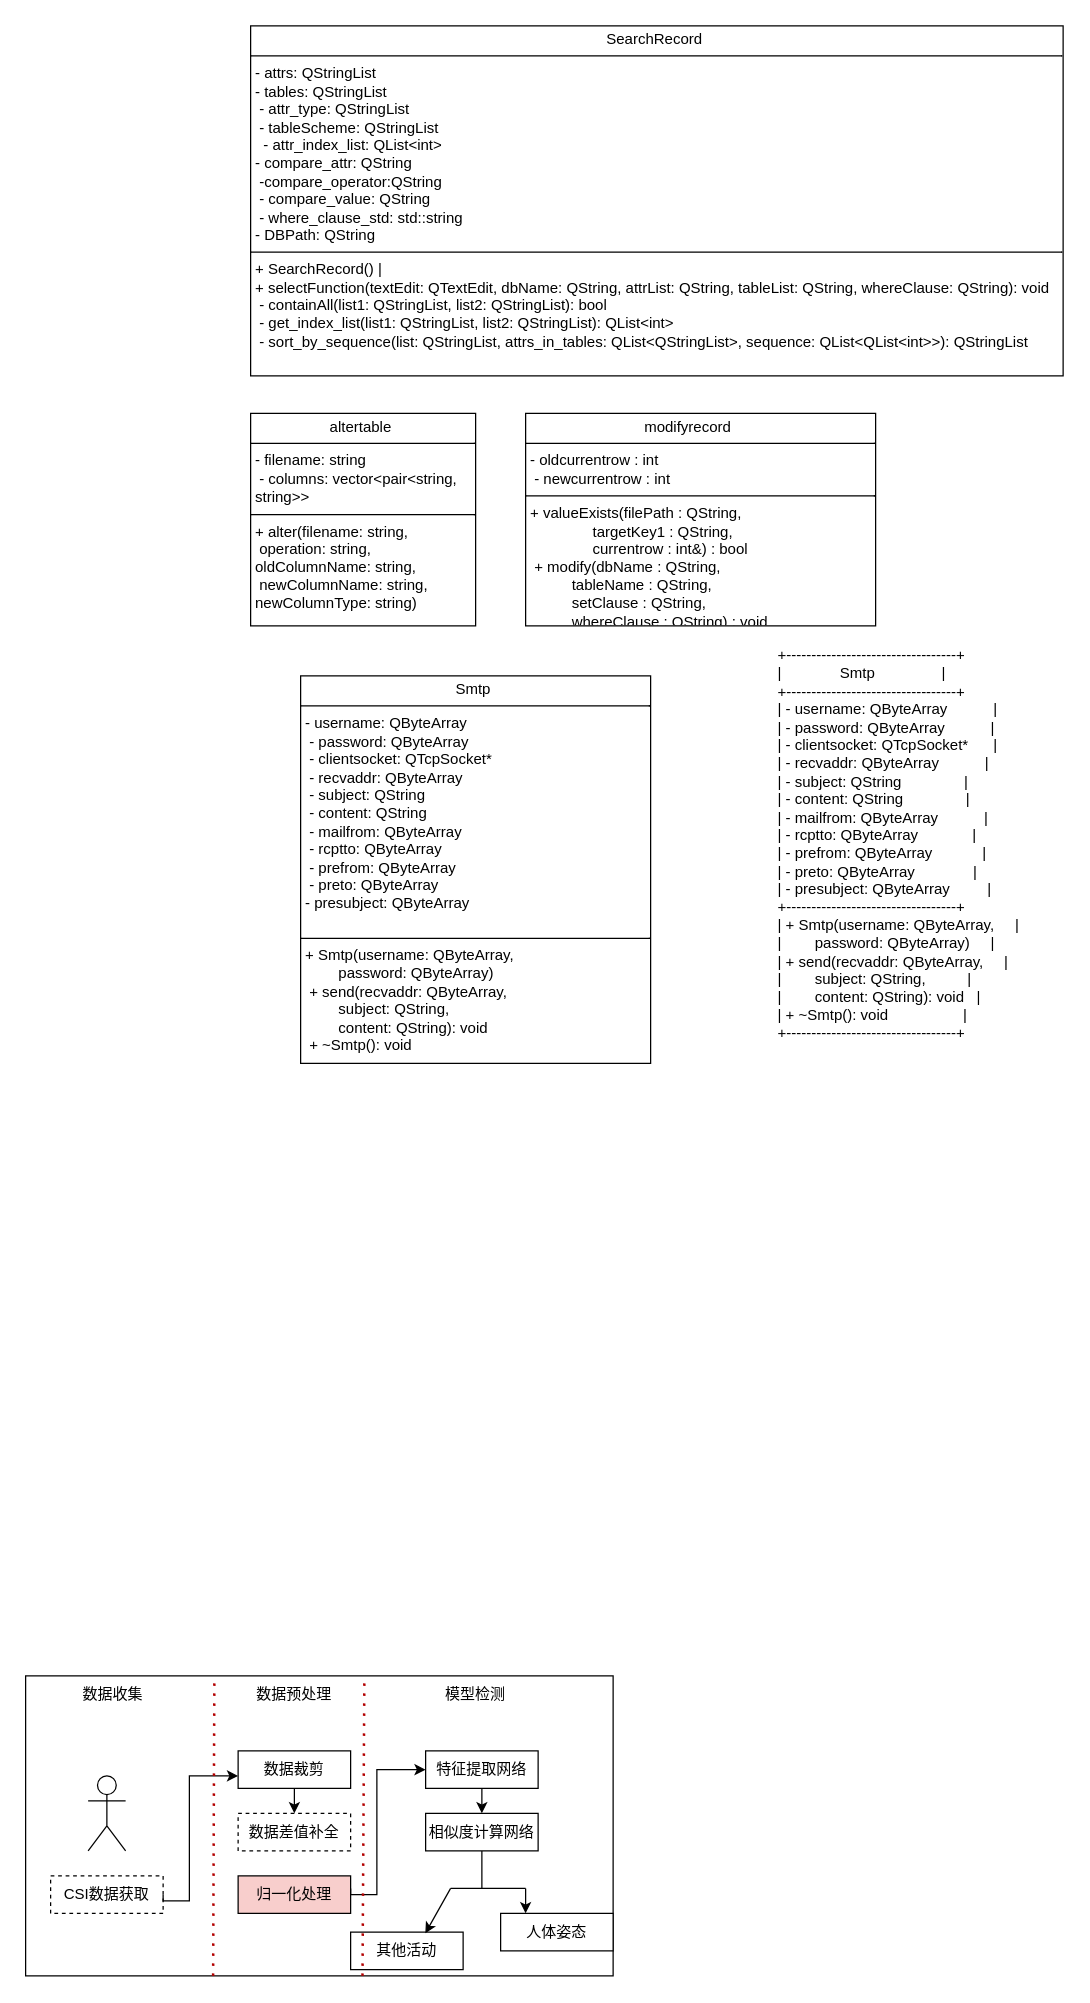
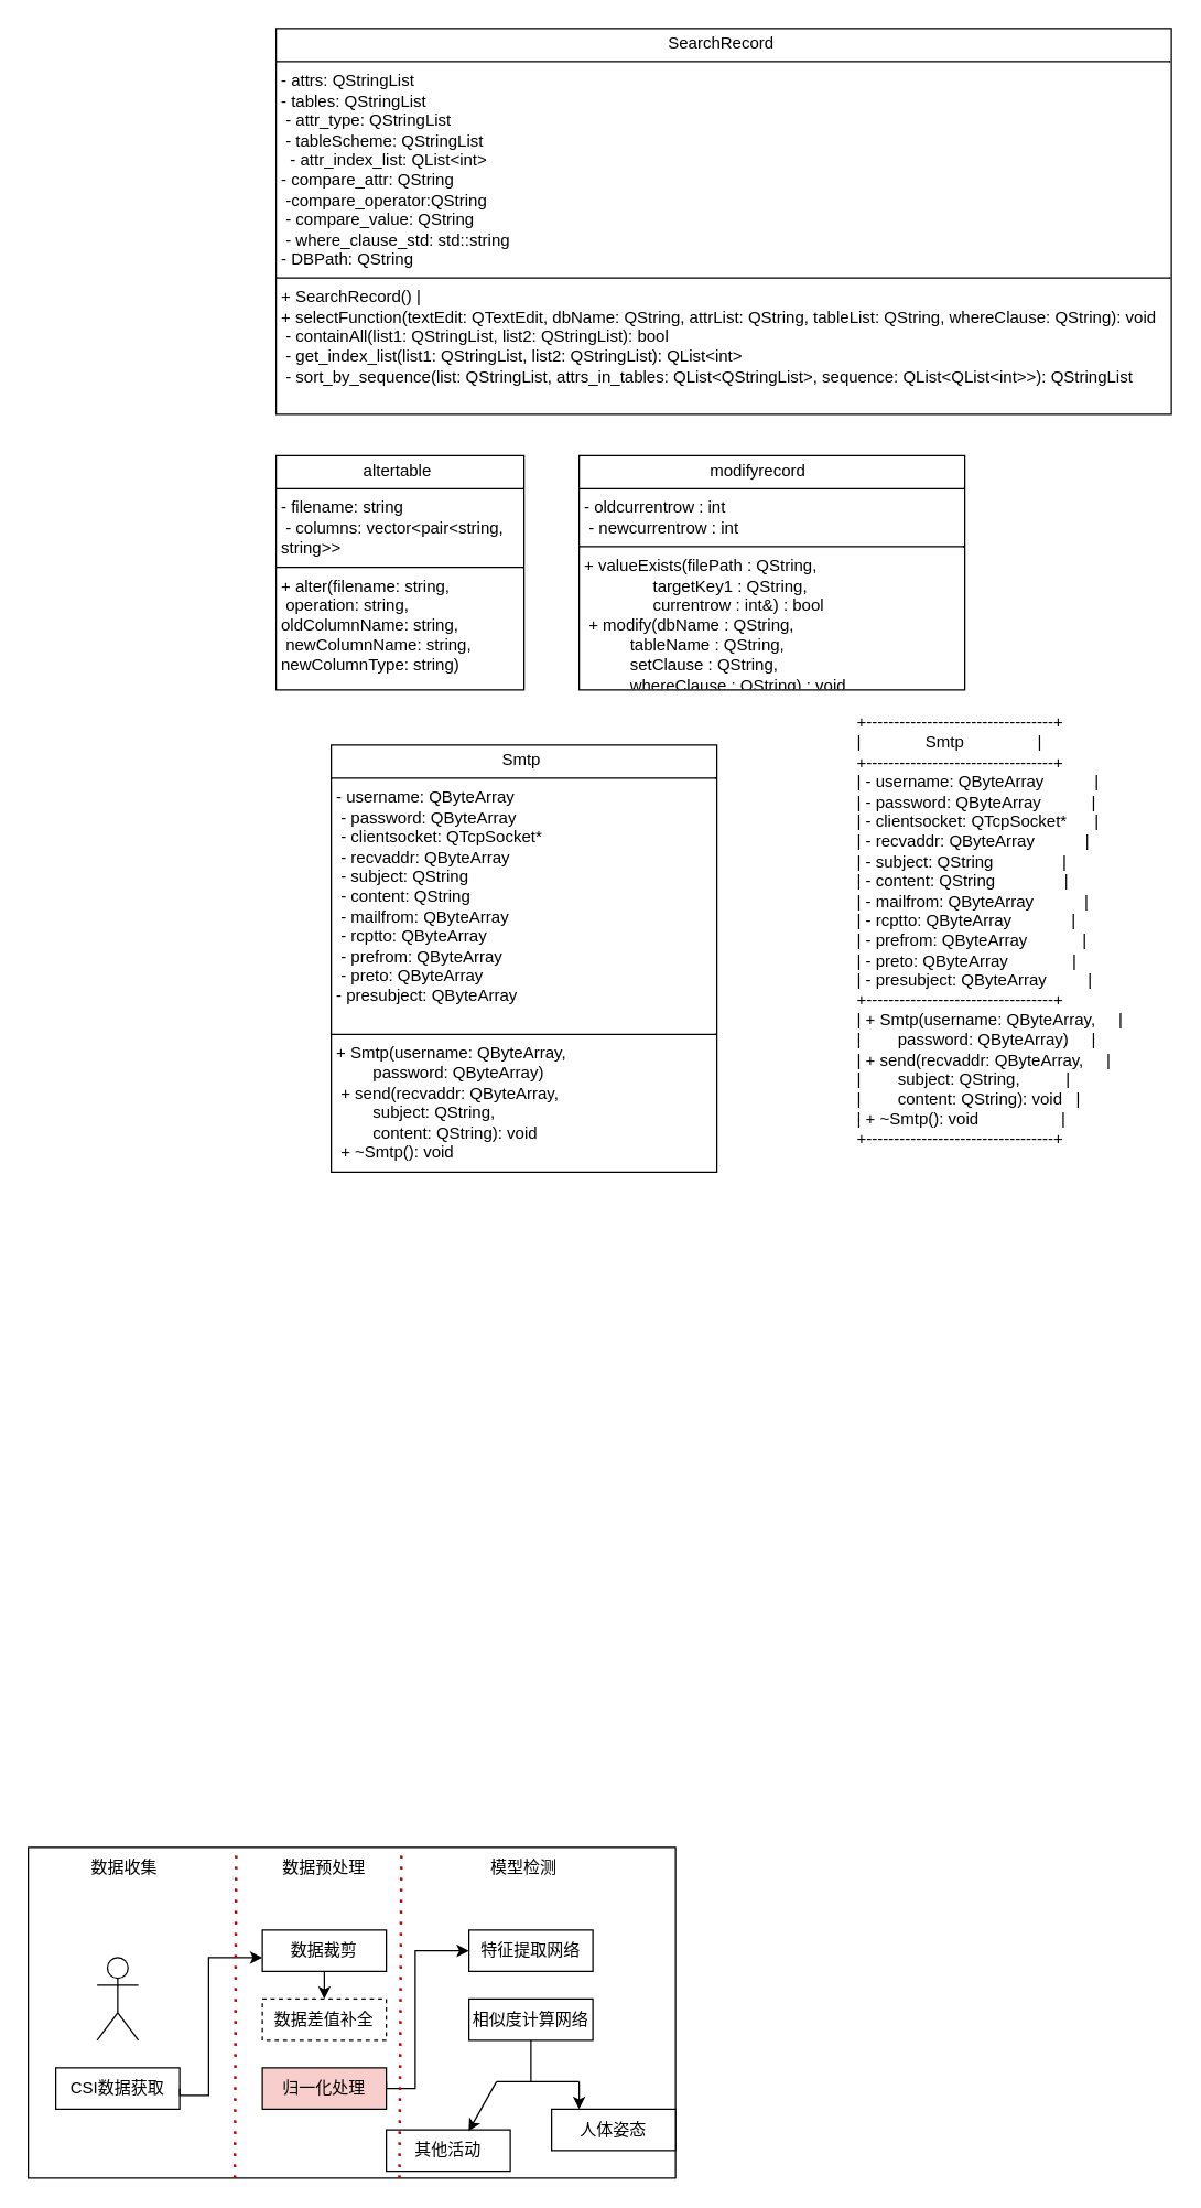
  <mxCell id="0" />
  <mxCell id="1" parent="0" />
  <mxCell id="2" value="" style="rounded=0;whiteSpace=wrap;html=1;" vertex="1" parent="1"><mxGeometry x="20" y="1340" width="470" height="240" as="geometry" /></mxCell>
  <mxCell id="3" value="&lt;p style=&quot;margin: 4px 0px 0px; text-align: center;&quot;&gt;SearchRecord&amp;nbsp;&lt;br&gt;&lt;/p&gt;&lt;hr size=&quot;1&quot; style=&quot;border-style:solid;&quot;&gt;&lt;p style=&quot;margin:0px;margin-left:4px;&quot;&gt;- attrs: QStringList&amp;nbsp;&lt;/p&gt;&lt;p style=&quot;margin:0px;margin-left:4px;&quot;&gt;- tables: QStringList&amp;nbsp;&lt;/p&gt;&lt;p style=&quot;margin:0px;margin-left:4px;&quot;&gt;&amp;nbsp;- attr_type: QStringList&amp;nbsp;&lt;/p&gt;&lt;p style=&quot;margin:0px;margin-left:4px;&quot;&gt;&amp;nbsp;- tableScheme: QStringList&lt;/p&gt;&lt;p style=&quot;margin:0px;margin-left:4px;&quot;&gt;&amp;nbsp; - attr_index_list: QList&amp;lt;int&amp;gt;&amp;nbsp;&amp;nbsp;&lt;/p&gt;&lt;p style=&quot;margin:0px;margin-left:4px;&quot;&gt;- compare_attr: QString&amp;nbsp;&lt;/p&gt;&lt;p style=&quot;margin:0px;margin-left:4px;&quot;&gt;&amp;nbsp;-compare_operator:QString&amp;nbsp;&lt;/p&gt;&lt;p style=&quot;margin:0px;margin-left:4px;&quot;&gt;&amp;nbsp;- compare_value: QString&amp;nbsp;&lt;/p&gt;&lt;p style=&quot;margin:0px;margin-left:4px;&quot;&gt;&amp;nbsp;- where_clause_std: std::string&amp;nbsp;&lt;/p&gt;&lt;p style=&quot;margin:0px;margin-left:4px;&quot;&gt;- DBPath: QString&amp;nbsp;&lt;/p&gt;&lt;hr size=&quot;1&quot; style=&quot;border-style:solid;&quot;&gt;&lt;p style=&quot;margin:0px;margin-left:4px;&quot;&gt;+ SearchRecord() |&lt;/p&gt;&lt;p style=&quot;margin:0px;margin-left:4px;&quot;&gt;+ selectFunction(textEdit: QTextEdit, dbName: QString, attrList: QString, tableList: QString, whereClause: QString): void&amp;nbsp;&lt;/p&gt;&lt;p style=&quot;margin:0px;margin-left:4px;&quot;&gt;&amp;nbsp;- containAll(list1: QStringList, list2: QStringList): bool&amp;nbsp;&lt;/p&gt;&lt;p style=&quot;margin:0px;margin-left:4px;&quot;&gt;&amp;nbsp;- get_index_list(list1: QStringList, list2: QStringList): QList&amp;lt;int&amp;gt;&amp;nbsp;&lt;/p&gt;&lt;p style=&quot;margin:0px;margin-left:4px;&quot;&gt;&amp;nbsp;- sort_by_sequence(list: QStringList, attrs_in_tables: QList&amp;lt;QStringList&amp;gt;, sequence: QList&amp;lt;QList&amp;lt;int&amp;gt;&amp;gt;): QStringList&amp;nbsp;&lt;/p&gt;" style="verticalAlign=top;align=left;overflow=fill;html=1;whiteSpace=wrap;" parent="1" vertex="1"><mxGeometry x="200" y="20" width="650" height="280" as="geometry" /></mxCell>
  <mxCell id="4" value="&lt;p style=&quot;margin: 4px 0px 0px; text-align: center;&quot;&gt;altertable&amp;nbsp;&lt;br&gt;&lt;/p&gt;&lt;hr size=&quot;1&quot; style=&quot;border-style:solid;&quot;&gt;&lt;p style=&quot;margin:0px;margin-left:4px;&quot;&gt;- filename: string&amp;nbsp;&lt;/p&gt;&lt;p style=&quot;margin:0px;margin-left:4px;&quot;&gt;&amp;nbsp;- columns: vector&amp;lt;pair&amp;lt;string, string&amp;gt;&amp;gt;&amp;nbsp;&lt;br&gt;&lt;/p&gt;&lt;hr size=&quot;1&quot; style=&quot;border-style:solid;&quot;&gt;&lt;p style=&quot;margin:0px;margin-left:4px;&quot;&gt;+ alter(filename: string,&amp;nbsp;&lt;/p&gt;&lt;p style=&quot;margin:0px;margin-left:4px;&quot;&gt;&amp;nbsp;operation: string,&amp;nbsp;&lt;/p&gt;&lt;p style=&quot;margin:0px;margin-left:4px;&quot;&gt;oldColumnName: string,&amp;nbsp;&lt;/p&gt;&lt;p style=&quot;margin:0px;margin-left:4px;&quot;&gt;&amp;nbsp;newColumnName: string,&amp;nbsp;&lt;/p&gt;&lt;p style=&quot;margin:0px;margin-left:4px;&quot;&gt;newColumnType: string)&lt;br&gt;&lt;/p&gt;" style="verticalAlign=top;align=left;overflow=fill;html=1;whiteSpace=wrap;" parent="1" vertex="1"><mxGeometry x="200" y="330" width="180" height="170" as="geometry" /></mxCell>
  <mxCell id="5" value="&lt;p style=&quot;margin: 4px 0px 0px; text-align: center;&quot;&gt;&lt;span style=&quot;text-align: left;&quot;&gt;modifyrecord&amp;nbsp; &amp;nbsp; &amp;nbsp;&amp;nbsp;&lt;/span&gt;&lt;br&gt;&lt;/p&gt;&lt;hr size=&quot;1&quot; style=&quot;border-style:solid;&quot;&gt;&lt;p style=&quot;margin:0px;margin-left:4px;&quot;&gt;- oldcurrentrow : int&amp;nbsp; &amp;nbsp; &amp;nbsp; &amp;nbsp; &amp;nbsp; &amp;nbsp;&amp;nbsp;&lt;/p&gt;&lt;p style=&quot;margin:0px;margin-left:4px;&quot;&gt;&amp;nbsp;- newcurrentrow : int&lt;br&gt;&lt;/p&gt;&lt;hr size=&quot;1&quot; style=&quot;border-style:solid;&quot;&gt;&lt;p style=&quot;margin:0px;margin-left:4px;&quot;&gt;+ valueExists(filePath : QString,&lt;br style=&quot;padding: 0px; margin: 0px;&quot;&gt;&amp;nbsp; &amp;nbsp; &amp;nbsp; &amp;nbsp; &amp;nbsp; &amp;nbsp; &amp;nbsp; &amp;nbsp;targetKey1 : QString,&lt;br style=&quot;padding: 0px; margin: 0px;&quot;&gt;&amp;nbsp; &amp;nbsp; &amp;nbsp; &amp;nbsp; &amp;nbsp; &amp;nbsp; &amp;nbsp; &amp;nbsp;currentrow : int&amp;amp;) : bool&amp;nbsp;&lt;br style=&quot;padding: 0px; margin: 0px;&quot;&gt;&amp;nbsp;+ modify(dbName : QString,&amp;nbsp; &amp;nbsp; &amp;nbsp; &amp;nbsp;&lt;br style=&quot;padding: 0px; margin: 0px;&quot;&gt;&amp;nbsp; &amp;nbsp; &amp;nbsp; &amp;nbsp; &amp;nbsp; tableName : QString,&amp;nbsp; &amp;nbsp;&amp;nbsp;&lt;br style=&quot;padding: 0px; margin: 0px;&quot;&gt;&amp;nbsp; &amp;nbsp; &amp;nbsp; &amp;nbsp; &amp;nbsp; setClause : QString,&amp;nbsp; &amp;nbsp;&amp;nbsp;&lt;br style=&quot;padding: 0px; margin: 0px;&quot;&gt;&amp;nbsp; &amp;nbsp; &amp;nbsp; &amp;nbsp; &amp;nbsp; whereClause : QString) : void&amp;nbsp;&lt;br&gt;&lt;/p&gt;" style="verticalAlign=top;align=left;overflow=fill;html=1;whiteSpace=wrap;" parent="1" vertex="1"><mxGeometry x="420" y="330" width="280" height="170" as="geometry" /></mxCell>
  <mxCell id="6" value="+----------------------------------+&#10;|              Smtp                |&#10;+----------------------------------+&#10;| - username: QByteArray           |&#10;| - password: QByteArray           |&#10;| - clientsocket: QTcpSocket*      |&#10;| - recvaddr: QByteArray           |&#10;| - subject: QString               |&#10;| - content: QString               |&#10;| - mailfrom: QByteArray           |&#10;| - rcptto: QByteArray             |&#10;| - prefrom: QByteArray            |&#10;| - preto: QByteArray              |&#10;| - presubject: QByteArray         |&#10;+----------------------------------+&#10;| + Smtp(username: QByteArray,     |&#10;|        password: QByteArray)     |&#10;| + send(recvaddr: QByteArray,     |&#10;|        subject: QString,          |&#10;|        content: QString): void   |&#10;| + ~Smtp(): void                  |&#10;+----------------------------------+" style="text;whiteSpace=wrap;" parent="1" vertex="1"><mxGeometry x="620" y="510" width="230" height="340" as="geometry" /></mxCell>
  <mxCell id="7" value="&lt;p style=&quot;margin: 4px 0px 0px; text-align: center;&quot;&gt;&lt;span style=&quot;text-align: left;&quot;&gt;&amp;nbsp;Smtp&amp;nbsp;&amp;nbsp;&lt;/span&gt;&lt;br&gt;&lt;/p&gt;&lt;hr size=&quot;1&quot; style=&quot;border-style:solid;&quot;&gt;&lt;p style=&quot;margin:0px;margin-left:4px;&quot;&gt;- username: QByteArray&amp;nbsp; &amp;nbsp; &amp;nbsp; &amp;nbsp; &amp;nbsp; &amp;nbsp;&lt;br style=&quot;padding: 0px; margin: 0px;&quot;&gt;&amp;nbsp;- password: QByteArray&amp;nbsp; &amp;nbsp; &amp;nbsp; &amp;nbsp; &amp;nbsp; &amp;nbsp;&lt;br style=&quot;padding: 0px; margin: 0px;&quot;&gt;&amp;nbsp;- clientsocket: QTcpSocket*&amp;nbsp; &amp;nbsp; &amp;nbsp;&amp;nbsp;&lt;br style=&quot;padding: 0px; margin: 0px;&quot;&gt;&amp;nbsp;- recvaddr: QByteArray&amp;nbsp; &amp;nbsp; &amp;nbsp; &amp;nbsp; &amp;nbsp; &amp;nbsp;&lt;br style=&quot;padding: 0px; margin: 0px;&quot;&gt;&amp;nbsp;- subject: QString&amp;nbsp; &amp;nbsp; &amp;nbsp; &amp;nbsp; &amp;nbsp; &amp;nbsp; &amp;nbsp; &amp;nbsp;&lt;br style=&quot;padding: 0px; margin: 0px;&quot;&gt;&amp;nbsp;- content: QString&amp;nbsp; &amp;nbsp; &amp;nbsp; &amp;nbsp; &amp;nbsp; &amp;nbsp; &amp;nbsp; &amp;nbsp;&lt;br style=&quot;padding: 0px; margin: 0px;&quot;&gt;&amp;nbsp;- mailfrom: QByteArray&amp;nbsp; &amp;nbsp; &amp;nbsp; &amp;nbsp; &amp;nbsp; &amp;nbsp;&lt;br style=&quot;padding: 0px; margin: 0px;&quot;&gt;&amp;nbsp;- rcptto: QByteArray&amp;nbsp; &amp;nbsp; &amp;nbsp; &amp;nbsp; &amp;nbsp; &amp;nbsp; &amp;nbsp;&lt;br style=&quot;padding: 0px; margin: 0px;&quot;&gt;&amp;nbsp;- prefrom: QByteArray&amp;nbsp; &amp;nbsp; &amp;nbsp; &amp;nbsp; &amp;nbsp; &amp;nbsp;&amp;nbsp;&lt;br style=&quot;padding: 0px; margin: 0px;&quot;&gt;&amp;nbsp;- preto: QByteArray&amp;nbsp; &amp;nbsp; &amp;nbsp; &amp;nbsp; &amp;nbsp; &amp;nbsp; &amp;nbsp;&amp;nbsp;&lt;br style=&quot;padding: 0px; margin: 0px;&quot;&gt;- presubject: QByteArray&amp;nbsp; &amp;nbsp;&lt;br&gt;&lt;/p&gt;&lt;p style=&quot;margin:0px;margin-left:4px;&quot;&gt;&lt;br&gt;&lt;/p&gt;&lt;hr size=&quot;1&quot; style=&quot;border-style:solid;&quot;&gt;&lt;p style=&quot;margin:0px;margin-left:4px;&quot;&gt;+ Smtp(username: QByteArray,&amp;nbsp; &amp;nbsp; &amp;nbsp;&lt;br style=&quot;padding: 0px; margin: 0px;&quot;&gt;&amp;nbsp; &amp;nbsp; &amp;nbsp; &amp;nbsp; password: QByteArray)&amp;nbsp; &amp;nbsp; &amp;nbsp;&lt;br style=&quot;padding: 0px; margin: 0px;&quot;&gt;&amp;nbsp;+ send(recvaddr: QByteArray,&amp;nbsp; &amp;nbsp; &amp;nbsp;&lt;br style=&quot;padding: 0px; margin: 0px;&quot;&gt;&amp;nbsp; &amp;nbsp; &amp;nbsp; &amp;nbsp; subject: QString,&amp;nbsp; &amp;nbsp; &amp;nbsp; &amp;nbsp; &amp;nbsp;&amp;nbsp;&lt;br style=&quot;padding: 0px; margin: 0px;&quot;&gt;&amp;nbsp; &amp;nbsp; &amp;nbsp; &amp;nbsp; content: QString): void&amp;nbsp; &amp;nbsp;&lt;br style=&quot;padding: 0px; margin: 0px;&quot;&gt;&amp;nbsp;+ ~Smtp(): void&amp;nbsp; &amp;nbsp;&amp;nbsp;&lt;br&gt;&lt;/p&gt;" style="verticalAlign=top;align=left;overflow=fill;html=1;whiteSpace=wrap;" parent="1" vertex="1"><mxGeometry x="240" y="540" width="280" height="310" as="geometry" /></mxCell>
  <mxCell id="8" value="" style="shape=umlActor;verticalLabelPosition=bottom;verticalAlign=top;html=1;outlineConnect=0;" vertex="1" parent="1"><mxGeometry x="70" y="1420" width="30" height="60" as="geometry" /></mxCell>
- <mxCell id="9" value="CSI数据获取" style="rounded=0;whiteSpace=wrap;html=1;dashed=1;" vertex="1" parent="1"><mxGeometry x="40" y="1500" width="90" height="30" as="geometry" /></mxCell>
+ <mxCell id="9" value="CSI数据获取" style="rounded=0;whiteSpace=wrap;html=1;" vertex="1" parent="1"><mxGeometry x="40" y="1500" width="90" height="30" as="geometry" /></mxCell>
  <mxCell id="10" value="" style="endArrow=classic;html=1;rounded=0;exitX=1;exitY=0.5;exitDx=0;exitDy=0;edgeStyle=orthogonalEdgeStyle;" edge="1" parent="1" source="9"><mxGeometry width="50" height="50" relative="1" as="geometry"><mxPoint x="180" y="1540" as="sourcePoint" /><mxPoint x="190" y="1420" as="targetPoint" /><Array as="points"><mxPoint x="151" y="1520" /><mxPoint x="151" y="1420" /><mxPoint x="190" y="1420" /></Array></mxGeometry></mxCell>
  <mxCell id="11" value="数据裁剪" style="rounded=0;whiteSpace=wrap;html=1;" vertex="1" parent="1"><mxGeometry x="190" y="1400" width="90" height="30" as="geometry" /></mxCell>
  <mxCell id="12" value="数据差值补全" style="rounded=0;whiteSpace=wrap;html=1;dashed=1;" vertex="1" parent="1"><mxGeometry x="190" y="1450" width="90" height="30" as="geometry" /></mxCell>
  <mxCell id="13" value="归一化处理" style="rounded=0;whiteSpace=wrap;html=1;fillColor=#f8cecc;" vertex="1" parent="1"><mxGeometry x="190" y="1500" width="90" height="30" as="geometry" /></mxCell>
  <mxCell id="14" value="" style="endArrow=classic;html=1;rounded=0;exitX=1;exitY=0.5;exitDx=0;exitDy=0;edgeStyle=orthogonalEdgeStyle;" edge="1" parent="1"><mxGeometry width="50" height="50" relative="1" as="geometry"><mxPoint x="280" y="1510" as="sourcePoint" /><mxPoint x="340" y="1415" as="targetPoint" /><Array as="points"><mxPoint x="301" y="1515" /><mxPoint x="301" y="1415" /><mxPoint x="340" y="1415" /></Array></mxGeometry></mxCell>
  <mxCell id="15" value="数据收集" style="text;html=1;align=center;verticalAlign=middle;whiteSpace=wrap;rounded=0;" vertex="1" parent="1"><mxGeometry x="60" y="1340" width="60" height="30" as="geometry" /></mxCell>
  <mxCell id="16" value="数据预处理" style="text;html=1;align=center;verticalAlign=middle;whiteSpace=wrap;rounded=0;" vertex="1" parent="1"><mxGeometry x="200" y="1340" width="70" height="30" as="geometry" /></mxCell>
  <mxCell id="17" value="模型检测" style="text;html=1;align=center;verticalAlign=middle;whiteSpace=wrap;rounded=0;" vertex="1" parent="1"><mxGeometry x="345" y="1340" width="70" height="30" as="geometry" /></mxCell>
  <mxCell id="18" value="" style="endArrow=classic;html=1;rounded=0;exitX=0.5;exitY=1;exitDx=0;exitDy=0;entryX=0.5;entryY=0;entryDx=0;entryDy=0;" edge="1" parent="1" source="11" target="12"><mxGeometry width="50" height="50" relative="1" as="geometry"><mxPoint x="380" y="1500" as="sourcePoint" /><mxPoint x="430" y="1450" as="targetPoint" /></mxGeometry></mxCell>
  <mxCell id="19" value="特征提取网络" style="rounded=0;whiteSpace=wrap;html=1;" vertex="1" parent="1"><mxGeometry x="340" y="1400" width="90" height="30" as="geometry" /></mxCell>
  <mxCell id="20" value="相似度计算网络" style="rounded=0;whiteSpace=wrap;html=1;" vertex="1" parent="1"><mxGeometry x="340" y="1450" width="90" height="30" as="geometry" /></mxCell>
- <mxCell id="21" value="" style="endArrow=classic;html=1;rounded=0;exitX=0.5;exitY=1;exitDx=0;exitDy=0;entryX=0.5;entryY=0;entryDx=0;entryDy=0;" edge="1" parent="1" source="19" target="20"><mxGeometry width="50" height="50" relative="1" as="geometry"><mxPoint x="410" y="1580" as="sourcePoint" /><mxPoint x="460" y="1530" as="targetPoint" /></mxGeometry></mxCell>
  <mxCell id="22" value="" style="endArrow=none;html=1;rounded=0;entryX=0.5;entryY=1;entryDx=0;entryDy=0;" edge="1" parent="1" target="20"><mxGeometry width="50" height="50" relative="1" as="geometry"><mxPoint x="385" y="1510" as="sourcePoint" /><mxPoint x="385" y="1490" as="targetPoint" /></mxGeometry></mxCell>
  <mxCell id="23" value="其他活动" style="rounded=0;whiteSpace=wrap;html=1;" vertex="1" parent="1"><mxGeometry x="280" y="1545" width="90" height="30" as="geometry" /></mxCell>
  <mxCell id="24" value="" style="endArrow=none;html=1;rounded=0;" edge="1" parent="1"><mxGeometry width="50" height="50" relative="1" as="geometry"><mxPoint x="360" y="1510" as="sourcePoint" /><mxPoint x="420" y="1510" as="targetPoint" /></mxGeometry></mxCell>
  <mxCell id="25" value="" style="endArrow=classic;html=1;rounded=0;entryX=0.664;entryY=0.033;entryDx=0;entryDy=0;entryPerimeter=0;" edge="1" parent="1" target="23"><mxGeometry width="50" height="50" relative="1" as="geometry"><mxPoint x="360" y="1510" as="sourcePoint" /><mxPoint x="480" y="1530" as="targetPoint" /></mxGeometry></mxCell>
  <mxCell id="26" value="" style="endArrow=classic;html=1;rounded=0;" edge="1" parent="1"><mxGeometry width="50" height="50" relative="1" as="geometry"><mxPoint x="420" y="1510" as="sourcePoint" /><mxPoint x="420" y="1530" as="targetPoint" /></mxGeometry></mxCell>
  <mxCell id="27" value="人体姿态" style="rounded=0;whiteSpace=wrap;html=1;" vertex="1" parent="1"><mxGeometry x="400" y="1530" width="90" height="30" as="geometry" /></mxCell>
  <mxCell id="28" value="" style="endArrow=none;dashed=1;html=1;dashPattern=1 3;strokeWidth=2;rounded=0;fillColor=#e51400;strokeColor=#B20000;" edge="1" parent="1"><mxGeometry width="50" height="50" relative="1" as="geometry"><mxPoint x="170" y="1580" as="sourcePoint" /><mxPoint x="171" y="1340" as="targetPoint" /></mxGeometry></mxCell>
  <mxCell id="29" value="" style="endArrow=none;dashed=1;html=1;dashPattern=1 3;strokeWidth=2;rounded=0;fillColor=#e51400;strokeColor=#B20000;" edge="1" parent="1"><mxGeometry width="50" height="50" relative="1" as="geometry"><mxPoint x="289.5" y="1580" as="sourcePoint" /><mxPoint x="291" y="1340" as="targetPoint" /></mxGeometry></mxCell>
